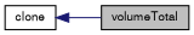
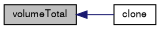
  digraph {
    rankdir=LR
    node [color=black fontname=FreeSans fontsize=10 shape=record]
    n1 [fillcolor=grey75 fontcolor=black height=0.2 label=volumeTotal style=filled width=0.4]
    n2 [height=0.2 label=clone width=0.4]
-   n2 -> n1 [color=midnightblue dir=back fontname=FreeSans fontsize=10 labelfontname=FreeSans labelfontsize=10 style=solid]
+   n1 -> n2 [color=midnightblue dir=back fontname=FreeSans fontsize=10 labelfontname=FreeSans labelfontsize=10 style=solid]
  }
